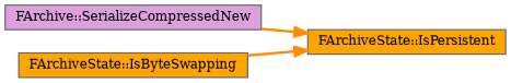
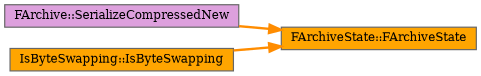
  digraph {
    fontname="DejaVu Serif"
    rankdir=LR
    node [color=grey40 fillcolor=orange fontname="DejaVu Serif" fontsize=10 shape=box style=filled]
    edge [color=darkorange fontname="DejaVu Serif" fontsize=10 labelfontname=Helvetica labelfontsize=10 style=bold]
    n1 [color=gray40 fillcolor=plum fontcolor=black height=0.2 label="FArchive::SerializeCompressedNew" width=0.4]
-   n2 [height=0.2 label="FArchiveState::IsPersistent" width=0.4]
-   n3 [height=0.2 label="FArchiveState::IsByteSwapping" width=0.4]
+   n2 [height=0.2 label="FArchiveState::FArchiveState" width=0.4]
+   n3 [height=0.2 label="IsByteSwapping::IsByteSwapping" width=0.4]
    n1 -> n2
    n3 -> n2
  }
